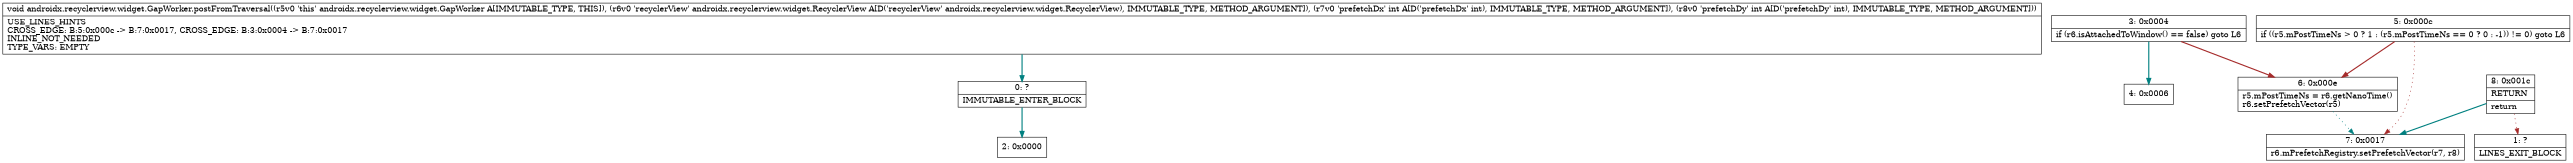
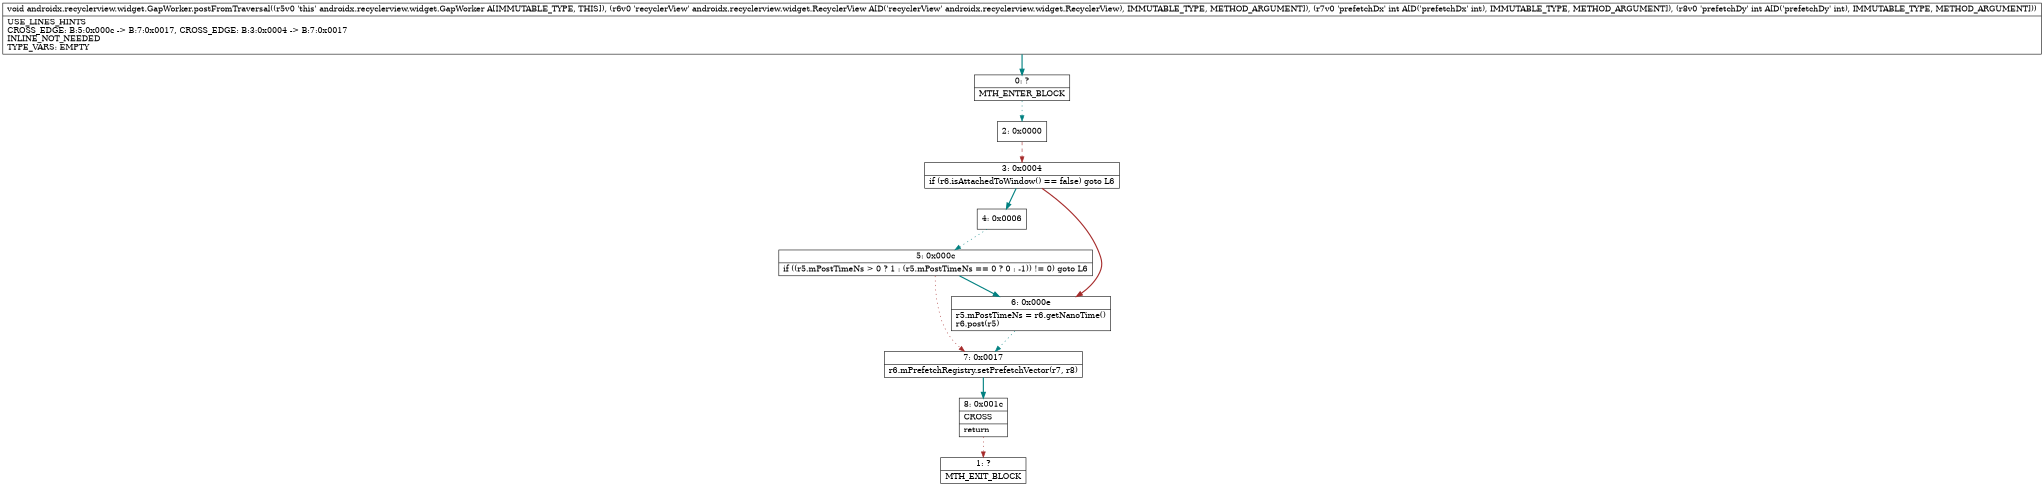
  digraph {
    node [shape=record]
    edge [color=teal style=bold]
-   n1 [label="{0\:\ ?|IMMUTABLE_ENTER_BLOCK\l}"]
+   n1 [label="{0\:\ ?|MTH_ENTER_BLOCK\l}"]
    n2 [label="{2\:\ 0x0000}"]
    n3 [label="{3\:\ 0x0004|if (r6.isAttachedToWindow() == false) goto L6\l}"]
    n4 [label="{4\:\ 0x0006}"]
-   n5 [label="{6\:\ 0x000e|r5.mPostTimeNs = r6.getNanoTime()\lr6.setPrefetchVector(r5)\l}"]
+   n5 [label="{6\:\ 0x000e|r5.mPostTimeNs = r6.getNanoTime()\lr6.post(r5)\l}"]
    n6 [label="{5\:\ 0x000c|if ((r5.mPostTimeNs \> 0 ? 1 : (r5.mPostTimeNs == 0 ? 0 : \-1)) != 0) goto L6\l}"]
    n7 [label="{7\:\ 0x0017|r6.mPrefetchRegistry.setPrefetchVector(r7, r8)\l}"]
-   n8 [label="{8\:\ 0x001c|RETURN\l|return\l}"]
-   n9 [label="{1\:\ ?|LINES_EXIT_BLOCK\l}"]
+   n8 [label="{8\:\ 0x001c|CROSS\l|return\l}"]
+   n9 [label="{1\:\ ?|MTH_EXIT_BLOCK\l}"]
    n10 [label="{void androidx.recyclerview.widget.GapWorker.postFromTraversal((r5v0 'this' androidx.recyclerview.widget.GapWorker A[IMMUTABLE_TYPE, THIS]), (r6v0 'recyclerView' androidx.recyclerview.widget.RecyclerView A[D('recyclerView' androidx.recyclerview.widget.RecyclerView), IMMUTABLE_TYPE, METHOD_ARGUMENT]), (r7v0 'prefetchDx' int A[D('prefetchDx' int), IMMUTABLE_TYPE, METHOD_ARGUMENT]), (r8v0 'prefetchDy' int A[D('prefetchDy' int), IMMUTABLE_TYPE, METHOD_ARGUMENT]))  | USE_LINES_HINTS\lCROSS_EDGE: B:5:0x000c \-\> B:7:0x0017, CROSS_EDGE: B:3:0x0004 \-\> B:7:0x0017\lINLINE_NOT_NEEDED\lTYPE_VARS: EMPTY\l}"]
-   n1 -> n2
+   n1 -> n2 [style=dotted]
+   n2 -> n3 [color=brown style=dashed]
    n3 -> n4
    n3 -> n5 [color=brown]
+   n4 -> n6 [style=dotted]
    n5 -> n7 [style=dotted]
-   n6 -> n5 [color=brown]
+   n6 -> n5
    n6 -> n7 [color=brown style=dotted]
-   n8 -> n7
+   n7 -> n8
    n8 -> n9 [color=brown style=dotted]
    n10 -> n1
  }
